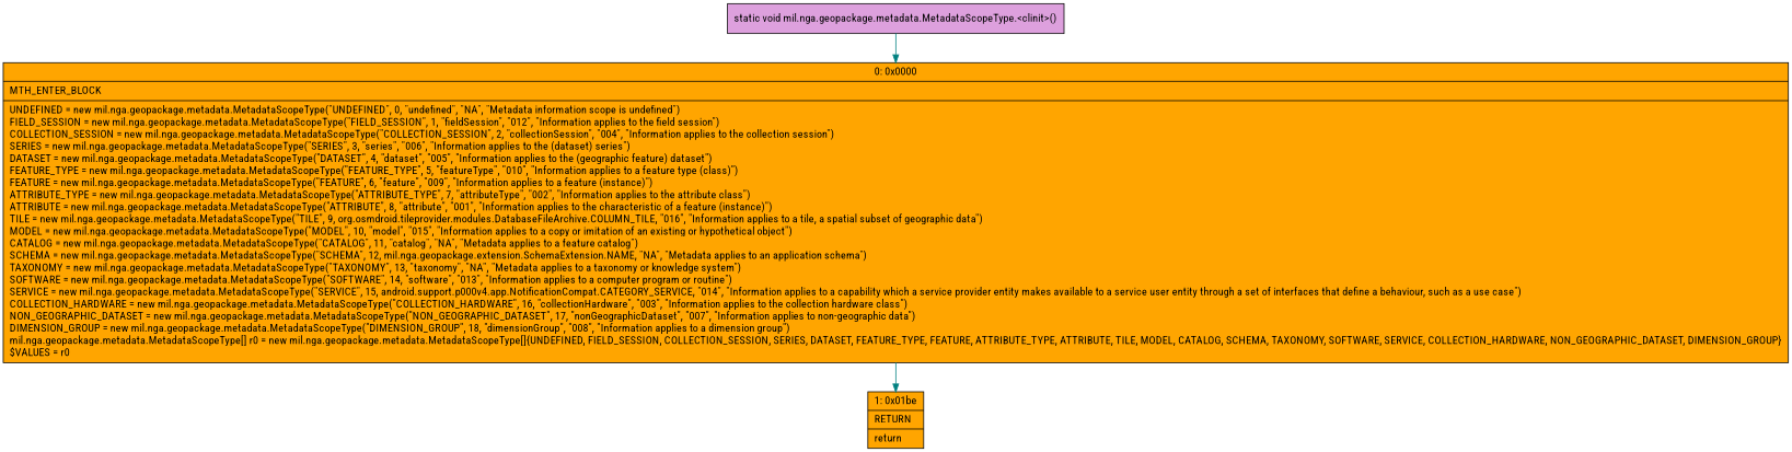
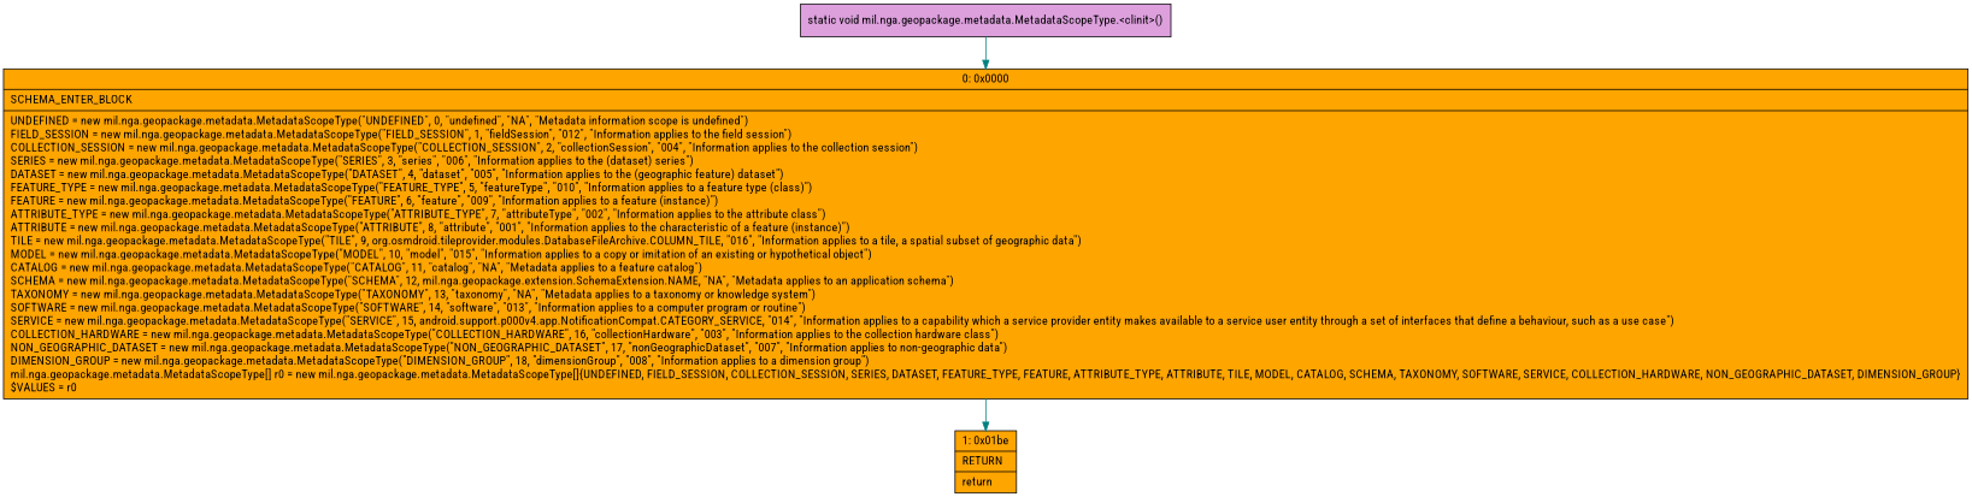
  digraph {
    fontname="Roboto Condensed"
    node [shape=record style=filled fillcolor=orange fontname="Roboto Condensed"]
    edge [color=teal style=solid fontname="Roboto Condensed"]
-   n1 [label="{0\:\ 0x0000|MTH_ENTER_BLOCK\l|UNDEFINED = new mil.nga.geopackage.metadata.MetadataScopeType(\"UNDEFINED\", 0, \"undefined\", \"NA\", \"Metadata information scope is undefined\")\lFIELD_SESSION = new mil.nga.geopackage.metadata.MetadataScopeType(\"FIELD_SESSION\", 1, \"fieldSession\", \"012\", \"Information applies to the field session\")\lCOLLECTION_SESSION = new mil.nga.geopackage.metadata.MetadataScopeType(\"COLLECTION_SESSION\", 2, \"collectionSession\", \"004\", \"Information applies to the collection session\")\lSERIES = new mil.nga.geopackage.metadata.MetadataScopeType(\"SERIES\", 3, \"series\", \"006\", \"Information applies to the (dataset) series\")\lDATASET = new mil.nga.geopackage.metadata.MetadataScopeType(\"DATASET\", 4, \"dataset\", \"005\", \"Information applies to the (geographic feature) dataset\")\lFEATURE_TYPE = new mil.nga.geopackage.metadata.MetadataScopeType(\"FEATURE_TYPE\", 5, \"featureType\", \"010\", \"Information applies to a feature type (class)\")\lFEATURE = new mil.nga.geopackage.metadata.MetadataScopeType(\"FEATURE\", 6, \"feature\", \"009\", \"Information applies to a feature (instance)\")\lATTRIBUTE_TYPE = new mil.nga.geopackage.metadata.MetadataScopeType(\"ATTRIBUTE_TYPE\", 7, \"attributeType\", \"002\", \"Information applies to the attribute class\")\lATTRIBUTE = new mil.nga.geopackage.metadata.MetadataScopeType(\"ATTRIBUTE\", 8, \"attribute\", \"001\", \"Information applies to the characteristic of a feature (instance)\")\lTILE = new mil.nga.geopackage.metadata.MetadataScopeType(\"TILE\", 9, org.osmdroid.tileprovider.modules.DatabaseFileArchive.COLUMN_TILE, \"016\", \"Information applies to a tile, a spatial subset of geographic data\")\lMODEL = new mil.nga.geopackage.metadata.MetadataScopeType(\"MODEL\", 10, \"model\", \"015\", \"Information applies to a copy or imitation of an existing or hypothetical object\")\lCATALOG = new mil.nga.geopackage.metadata.MetadataScopeType(\"CATALOG\", 11, \"catalog\", \"NA\", \"Metadata applies to a feature catalog\")\lSCHEMA = new mil.nga.geopackage.metadata.MetadataScopeType(\"SCHEMA\", 12, mil.nga.geopackage.extension.SchemaExtension.NAME, \"NA\", \"Metadata applies to an application schema\")\lTAXONOMY = new mil.nga.geopackage.metadata.MetadataScopeType(\"TAXONOMY\", 13, \"taxonomy\", \"NA\", \"Metadata applies to a taxonomy or knowledge system\")\lSOFTWARE = new mil.nga.geopackage.metadata.MetadataScopeType(\"SOFTWARE\", 14, \"software\", \"013\", \"Information applies to a computer program or routine\")\lSERVICE = new mil.nga.geopackage.metadata.MetadataScopeType(\"SERVICE\", 15, android.support.p000v4.app.NotificationCompat.CATEGORY_SERVICE, \"014\", \"Information applies to a capability which a service provider entity makes available to a service user entity through a set of interfaces that define a behaviour, such as a use case\")\lCOLLECTION_HARDWARE = new mil.nga.geopackage.metadata.MetadataScopeType(\"COLLECTION_HARDWARE\", 16, \"collectionHardware\", \"003\", \"Information applies to the collection hardware class\")\lNON_GEOGRAPHIC_DATASET = new mil.nga.geopackage.metadata.MetadataScopeType(\"NON_GEOGRAPHIC_DATASET\", 17, \"nonGeographicDataset\", \"007\", \"Information applies to non\-geographic data\")\lDIMENSION_GROUP = new mil.nga.geopackage.metadata.MetadataScopeType(\"DIMENSION_GROUP\", 18, \"dimensionGroup\", \"008\", \"Information applies to a dimension group\")\lmil.nga.geopackage.metadata.MetadataScopeType[] r0 = new mil.nga.geopackage.metadata.MetadataScopeType[]\{UNDEFINED, FIELD_SESSION, COLLECTION_SESSION, SERIES, DATASET, FEATURE_TYPE, FEATURE, ATTRIBUTE_TYPE, ATTRIBUTE, TILE, MODEL, CATALOG, SCHEMA, TAXONOMY, SOFTWARE, SERVICE, COLLECTION_HARDWARE, NON_GEOGRAPHIC_DATASET, DIMENSION_GROUP\}\l$VALUES = r0\l}"]
+   n1 [label="{0\:\ 0x0000|SCHEMA_ENTER_BLOCK\l|UNDEFINED = new mil.nga.geopackage.metadata.MetadataScopeType(\"UNDEFINED\", 0, \"undefined\", \"NA\", \"Metadata information scope is undefined\")\lFIELD_SESSION = new mil.nga.geopackage.metadata.MetadataScopeType(\"FIELD_SESSION\", 1, \"fieldSession\", \"012\", \"Information applies to the field session\")\lCOLLECTION_SESSION = new mil.nga.geopackage.metadata.MetadataScopeType(\"COLLECTION_SESSION\", 2, \"collectionSession\", \"004\", \"Information applies to the collection session\")\lSERIES = new mil.nga.geopackage.metadata.MetadataScopeType(\"SERIES\", 3, \"series\", \"006\", \"Information applies to the (dataset) series\")\lDATASET = new mil.nga.geopackage.metadata.MetadataScopeType(\"DATASET\", 4, \"dataset\", \"005\", \"Information applies to the (geographic feature) dataset\")\lFEATURE_TYPE = new mil.nga.geopackage.metadata.MetadataScopeType(\"FEATURE_TYPE\", 5, \"featureType\", \"010\", \"Information applies to a feature type (class)\")\lFEATURE = new mil.nga.geopackage.metadata.MetadataScopeType(\"FEATURE\", 6, \"feature\", \"009\", \"Information applies to a feature (instance)\")\lATTRIBUTE_TYPE = new mil.nga.geopackage.metadata.MetadataScopeType(\"ATTRIBUTE_TYPE\", 7, \"attributeType\", \"002\", \"Information applies to the attribute class\")\lATTRIBUTE = new mil.nga.geopackage.metadata.MetadataScopeType(\"ATTRIBUTE\", 8, \"attribute\", \"001\", \"Information applies to the characteristic of a feature (instance)\")\lTILE = new mil.nga.geopackage.metadata.MetadataScopeType(\"TILE\", 9, org.osmdroid.tileprovider.modules.DatabaseFileArchive.COLUMN_TILE, \"016\", \"Information applies to a tile, a spatial subset of geographic data\")\lMODEL = new mil.nga.geopackage.metadata.MetadataScopeType(\"MODEL\", 10, \"model\", \"015\", \"Information applies to a copy or imitation of an existing or hypothetical object\")\lCATALOG = new mil.nga.geopackage.metadata.MetadataScopeType(\"CATALOG\", 11, \"catalog\", \"NA\", \"Metadata applies to a feature catalog\")\lSCHEMA = new mil.nga.geopackage.metadata.MetadataScopeType(\"SCHEMA\", 12, mil.nga.geopackage.extension.SchemaExtension.NAME, \"NA\", \"Metadata applies to an application schema\")\lTAXONOMY = new mil.nga.geopackage.metadata.MetadataScopeType(\"TAXONOMY\", 13, \"taxonomy\", \"NA\", \"Metadata applies to a taxonomy or knowledge system\")\lSOFTWARE = new mil.nga.geopackage.metadata.MetadataScopeType(\"SOFTWARE\", 14, \"software\", \"013\", \"Information applies to a computer program or routine\")\lSERVICE = new mil.nga.geopackage.metadata.MetadataScopeType(\"SERVICE\", 15, android.support.p000v4.app.NotificationCompat.CATEGORY_SERVICE, \"014\", \"Information applies to a capability which a service provider entity makes available to a service user entity through a set of interfaces that define a behaviour, such as a use case\")\lCOLLECTION_HARDWARE = new mil.nga.geopackage.metadata.MetadataScopeType(\"COLLECTION_HARDWARE\", 16, \"collectionHardware\", \"003\", \"Information applies to the collection hardware class\")\lNON_GEOGRAPHIC_DATASET = new mil.nga.geopackage.metadata.MetadataScopeType(\"NON_GEOGRAPHIC_DATASET\", 17, \"nonGeographicDataset\", \"007\", \"Information applies to non\-geographic data\")\lDIMENSION_GROUP = new mil.nga.geopackage.metadata.MetadataScopeType(\"DIMENSION_GROUP\", 18, \"dimensionGroup\", \"008\", \"Information applies to a dimension group\")\lmil.nga.geopackage.metadata.MetadataScopeType[] r0 = new mil.nga.geopackage.metadata.MetadataScopeType[]\{UNDEFINED, FIELD_SESSION, COLLECTION_SESSION, SERIES, DATASET, FEATURE_TYPE, FEATURE, ATTRIBUTE_TYPE, ATTRIBUTE, TILE, MODEL, CATALOG, SCHEMA, TAXONOMY, SOFTWARE, SERVICE, COLLECTION_HARDWARE, NON_GEOGRAPHIC_DATASET, DIMENSION_GROUP\}\l$VALUES = r0\l}"]
    n2 [label="{1\:\ 0x01be|RETURN\l|return\l}"]
    n3 [label="{static void mil.nga.geopackage.metadata.MetadataScopeType.\<clinit\>() }" fillcolor=plum]
    n1 -> n2
    n3 -> n1
  }
